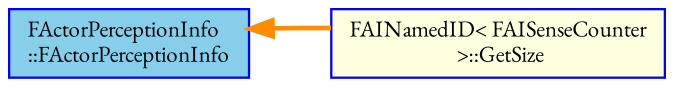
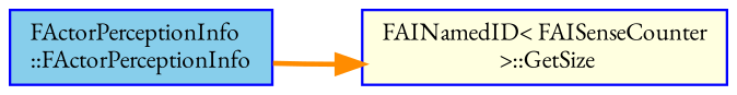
  digraph {
    rankdir=LR
    fontname="EB Garamond"
    node [color=blue fontname="EB Garamond" fontsize=10 shape=box style=filled]
    n1 [fillcolor=skyblue fontcolor=black height=0.2 label="FActorPerceptionInfo\l::FActorPerceptionInfo" width=0.4]
    n2 [fillcolor=lightyellow height=0.2 label="FAINamedID\< FAISenseCounter\l \>::GetSize" width=0.4]
-   n2 -> n1 [color=darkorange fontname="EB Garamond" fontsize=10 labelfontname=Helvetica labelfontsize=10 style=bold]
+   n1 -> n2 [color=darkorange fontname="EB Garamond" fontsize=10 labelfontname=Helvetica labelfontsize=10 style=bold]
  }
